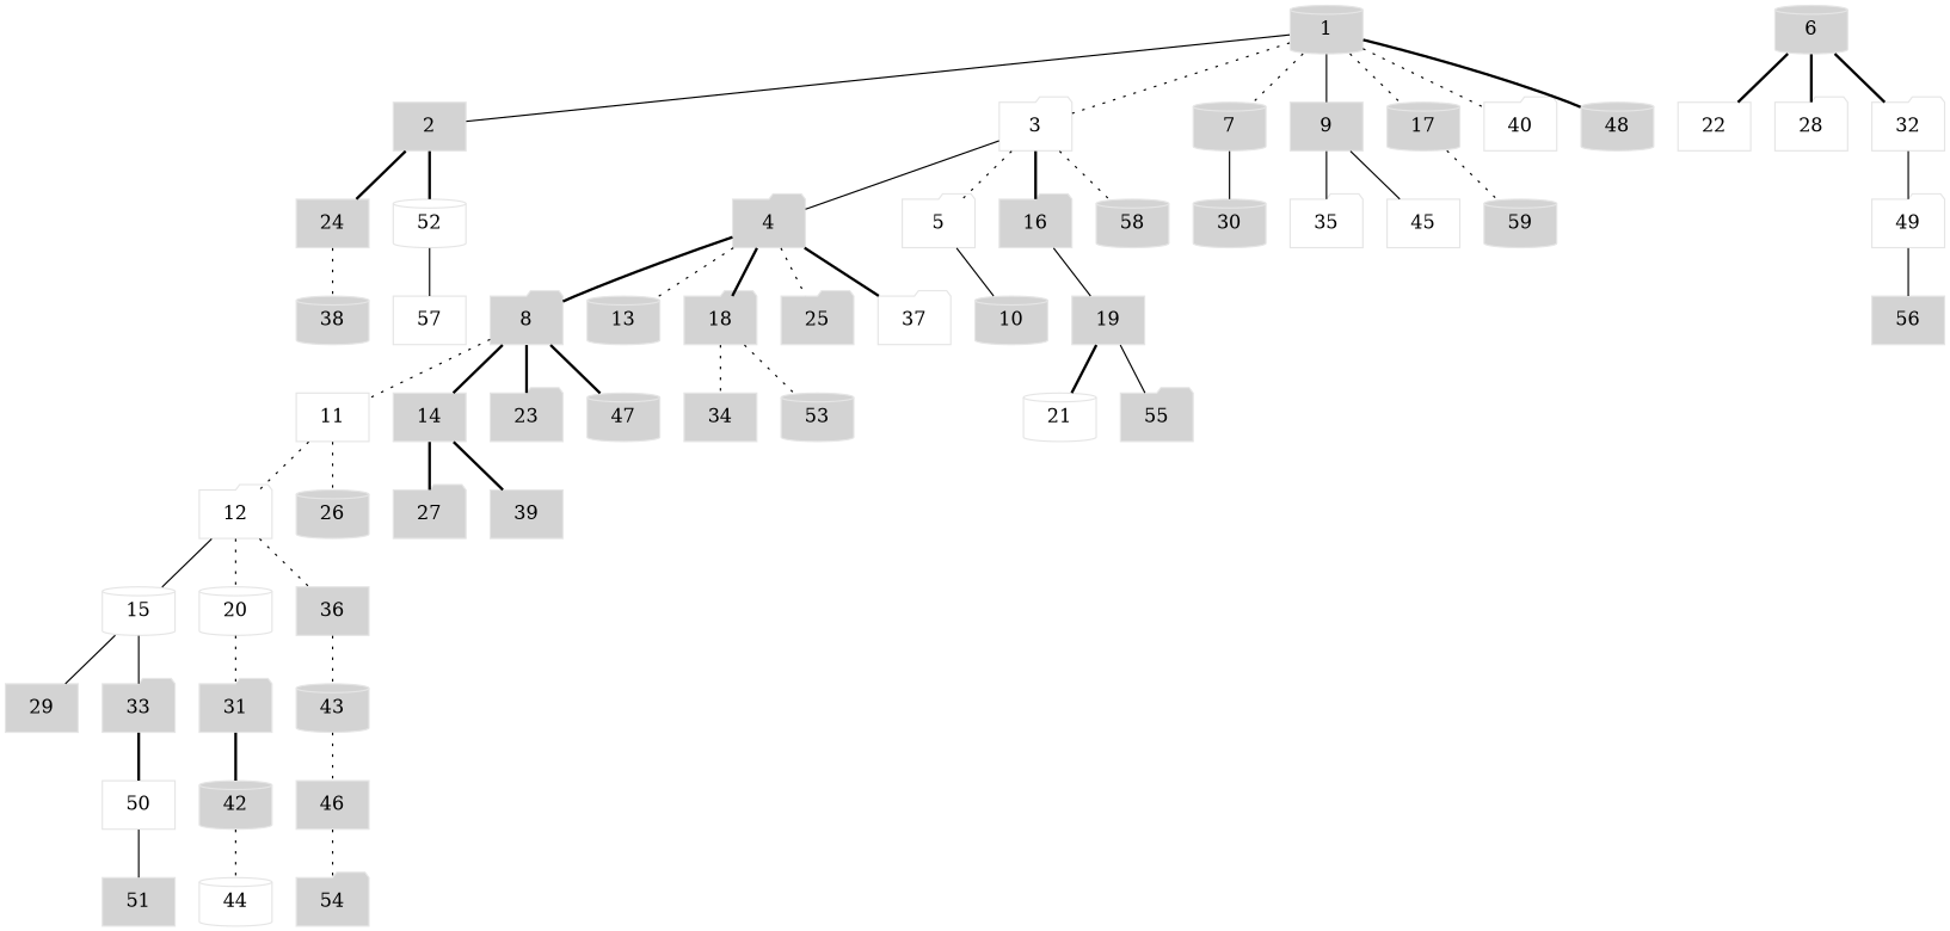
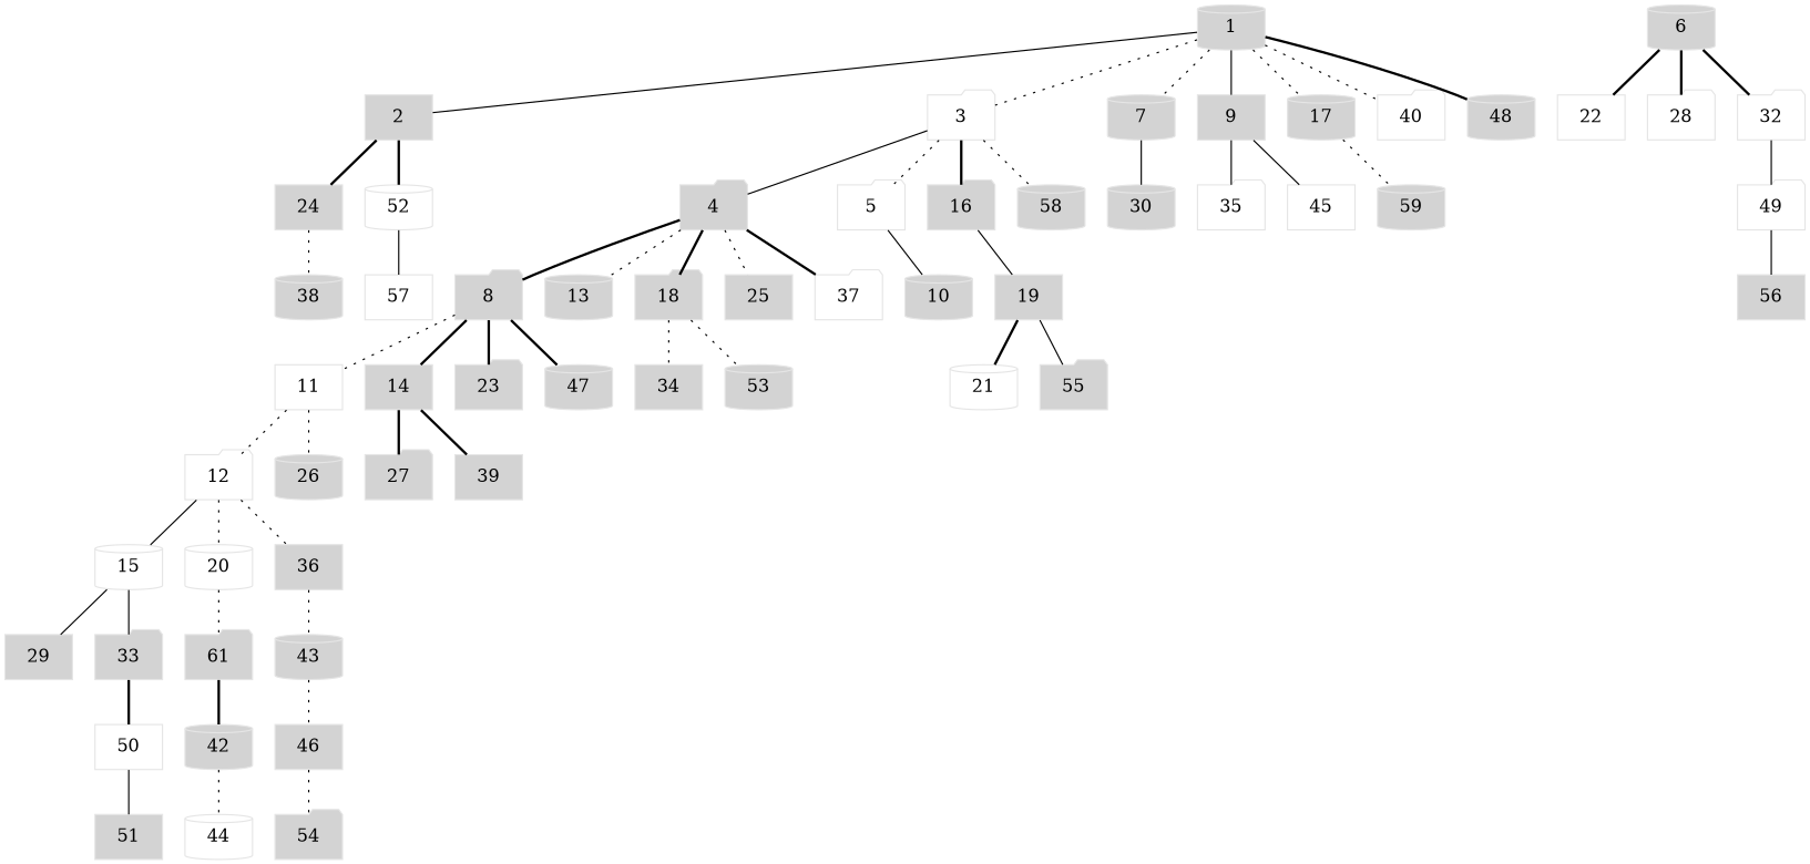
  graph {
    node [color=gray90 fillcolor=lightgrey shape=cylinder style=filled]
    edge [style=dotted]
    2 [shape=box]
    1
    3 [fillcolor=white shape=folder]
    7
    9 [shape=box]
    17
    40 [fillcolor=white shape=folder]
    48
    24 [shape=box]
    52 [fillcolor=white]
    4 [shape=folder]
    5 [fillcolor=white shape=folder]
    16 [shape=folder]
    58
    30
    35 [fillcolor=white shape=folder]
    45 [fillcolor=white shape=box]
    59
    38
    57 [fillcolor=white shape=box]
    8 [shape=folder]
    13
    18 [shape=folder]
-   25 [shape=folder]
+   25 [shape=box]
    37 [fillcolor=white shape=folder]
    10
    19 [shape=box]
    22 [fillcolor=white shape=box]
    6
    28 [fillcolor=white shape=folder]
    32 [fillcolor=white shape=folder]
    11 [fillcolor=white shape=box]
    14 [shape=box]
    23 [shape=folder]
    47
    34 [shape=box]
    53
    49 [fillcolor=white shape=folder]
    12 [fillcolor=white shape=folder]
    26
    27 [shape=folder]
    39 [shape=box]
    15 [fillcolor=white]
    20 [fillcolor=white]
    36 [shape=box]
    29 [shape=box]
    33 [shape=folder]
-   31 [shape=folder]
+   31 [shape=folder label=61]
    43
    50 [fillcolor=white shape=box]
    21 [fillcolor=white]
    55 [shape=folder]
    42
    44 [fillcolor=white]
    56 [shape=box]
    51 [shape=box]
    46 [shape=box]
    54 [shape=folder]
    2 -- 24 [style=bold]
    2 -- 52 [style=bold]
    1 -- 2 [style=solid]
    1 -- 3
    1 -- 7
    1 -- 9 [style=solid]
    1 -- 17
    1 -- 40
    1 -- 48 [style=bold]
    3 -- 4 [style=solid]
    3 -- 5
    3 -- 16 [style=bold]
    3 -- 58
    7 -- 30 [style=solid]
    9 -- 35 [style=solid]
    9 -- 45 [style=solid]
    17 -- 59
    24 -- 38
    52 -- 57 [style=solid]
    4 -- 8 [style=bold]
    4 -- 13
    4 -- 18 [style=bold]
    4 -- 25
    4 -- 37 [style=bold]
    5 -- 10 [style=solid]
    16 -- 19 [style=solid]
    8 -- 11
    8 -- 14 [style=bold]
    8 -- 23 [style=bold]
    8 -- 47 [style=bold]
    18 -- 34
    18 -- 53
    19 -- 21 [style=bold]
    19 -- 55 [style=solid]
    6 -- 22 [style=bold]
    6 -- 28 [style=bold]
    6 -- 32 [style=bold]
    32 -- 49 [style=solid]
    11 -- 12
    11 -- 26
    14 -- 27 [style=bold]
    14 -- 39 [style=bold]
    49 -- 56 [style=solid]
    12 -- 15 [style=solid]
    12 -- 20
    12 -- 36
    15 -- 29 [style=solid]
    15 -- 33 [style=solid]
    20 -- 31
    36 -- 43
    33 -- 50 [style=bold]
    31 -- 42 [style=bold]
    43 -- 46
    50 -- 51 [style=solid]
    42 -- 44
    46 -- 54
  }
